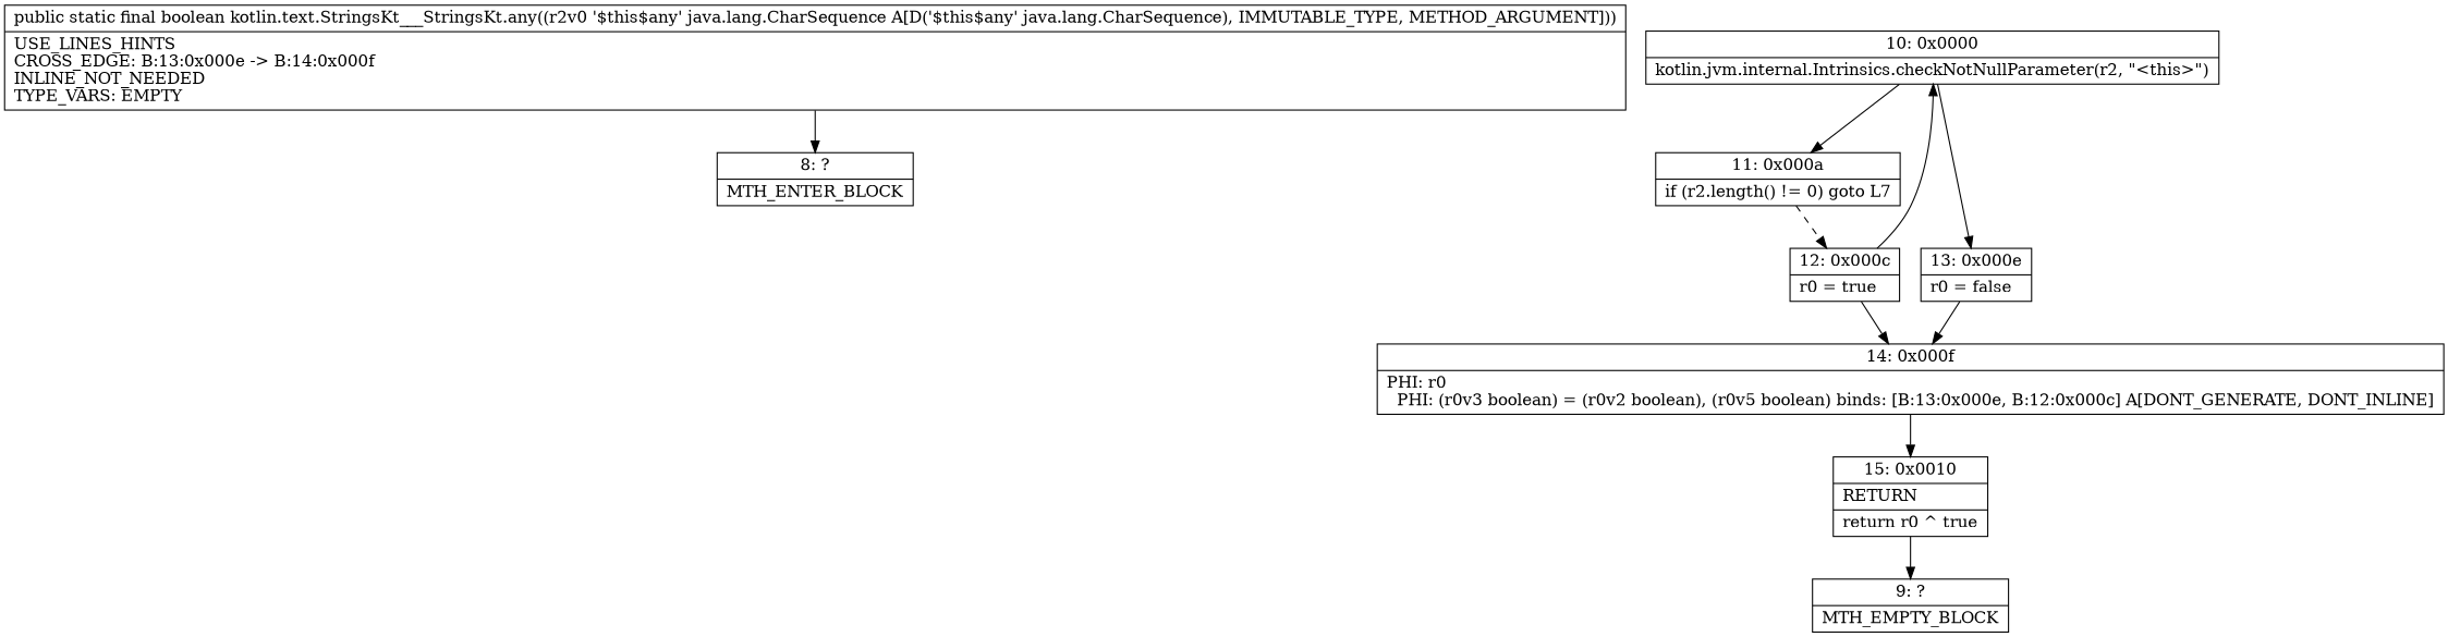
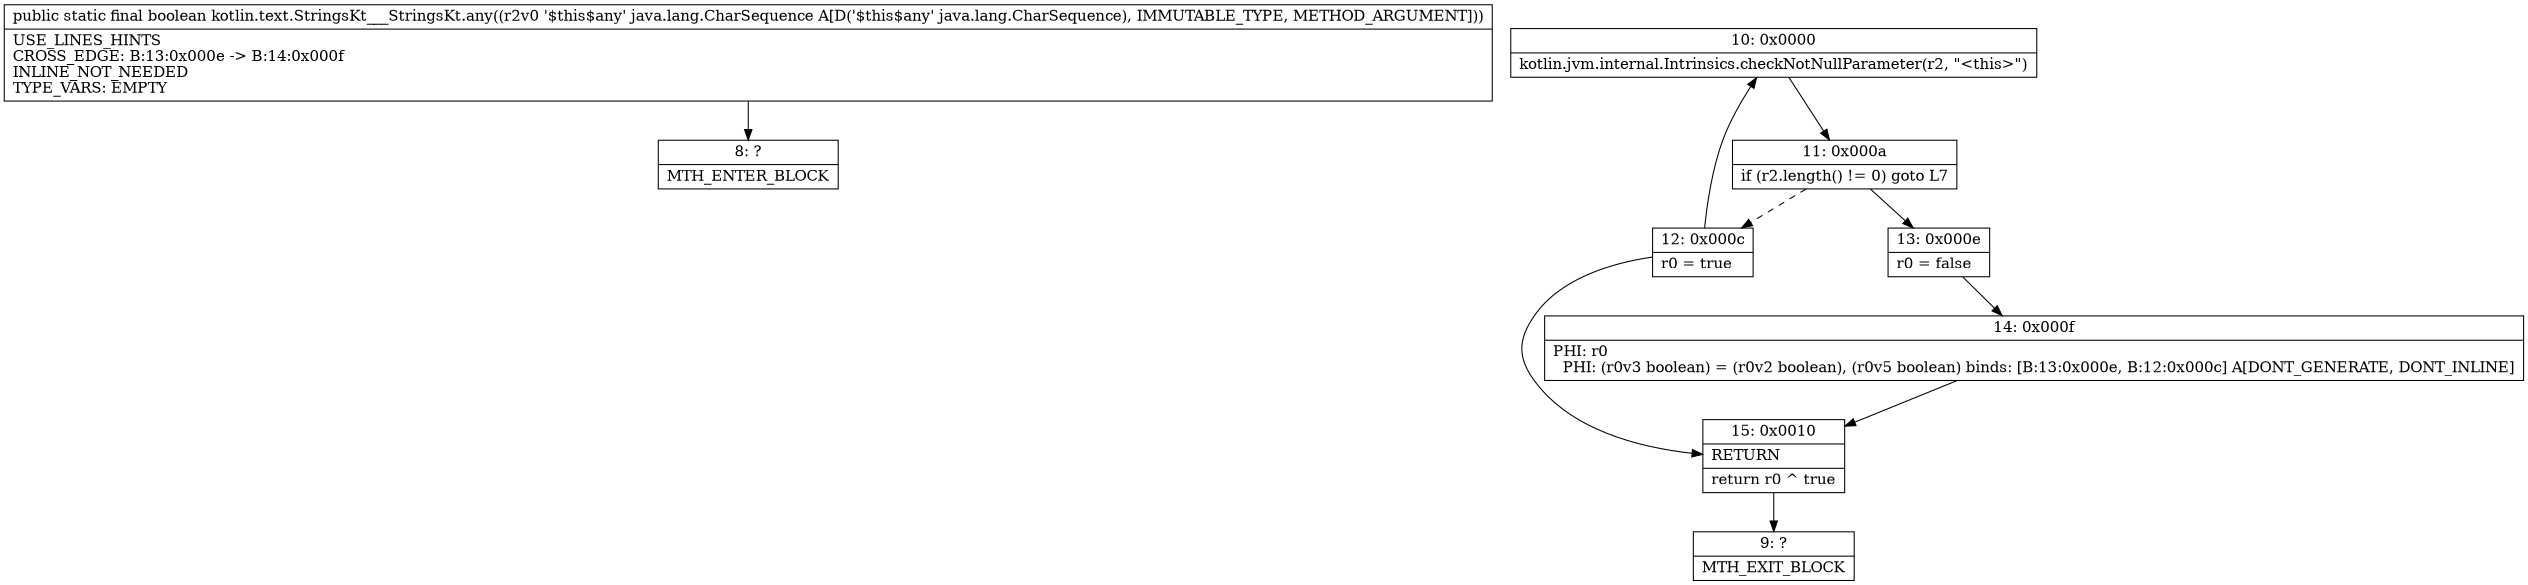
  digraph {
    node [shape=record]
    n1 [label="{8\:\ ?|MTH_ENTER_BLOCK\l}"]
    n2 [label="{10\:\ 0x0000|kotlin.jvm.internal.Intrinsics.checkNotNullParameter(r2, \"\<this\>\")\l}"]
    n3 [label="{11\:\ 0x000a|if (r2.length() != 0) goto L7\l}"]
    n4 [label="{12\:\ 0x000c|r0 = true\l}"]
    n5 [label="{13\:\ 0x000e|r0 = false\l}"]
    n6 [label="{14\:\ 0x000f|PHI: r0 \l  PHI: (r0v3 boolean) = (r0v2 boolean), (r0v5 boolean) binds: [B:13:0x000e, B:12:0x000c] A[DONT_GENERATE, DONT_INLINE]\l}"]
    n7 [label="{15\:\ 0x0010|RETURN\l|return r0 ^ true\l}"]
-   n8 [label="{9\:\ ?|MTH_EMPTY_BLOCK\l}"]
+   n8 [label="{9\:\ ?|MTH_EXIT_BLOCK\l}"]
    n9 [label="{public static final boolean kotlin.text.StringsKt___StringsKt.any((r2v0 '$this$any' java.lang.CharSequence A[D('$this$any' java.lang.CharSequence), IMMUTABLE_TYPE, METHOD_ARGUMENT]))  | USE_LINES_HINTS\lCROSS_EDGE: B:13:0x000e \-\> B:14:0x000f\lINLINE_NOT_NEEDED\lTYPE_VARS: EMPTY\l}"]
    n2 -> n3
    n3 -> n4 [style=dashed]
-   n2 -> n5
+   n3 -> n5
    n4 -> n2
-   n4 -> n6
+   n4 -> n7
    n5 -> n6
    n6 -> n7
    n7 -> n8
    n9 -> n1
  }
